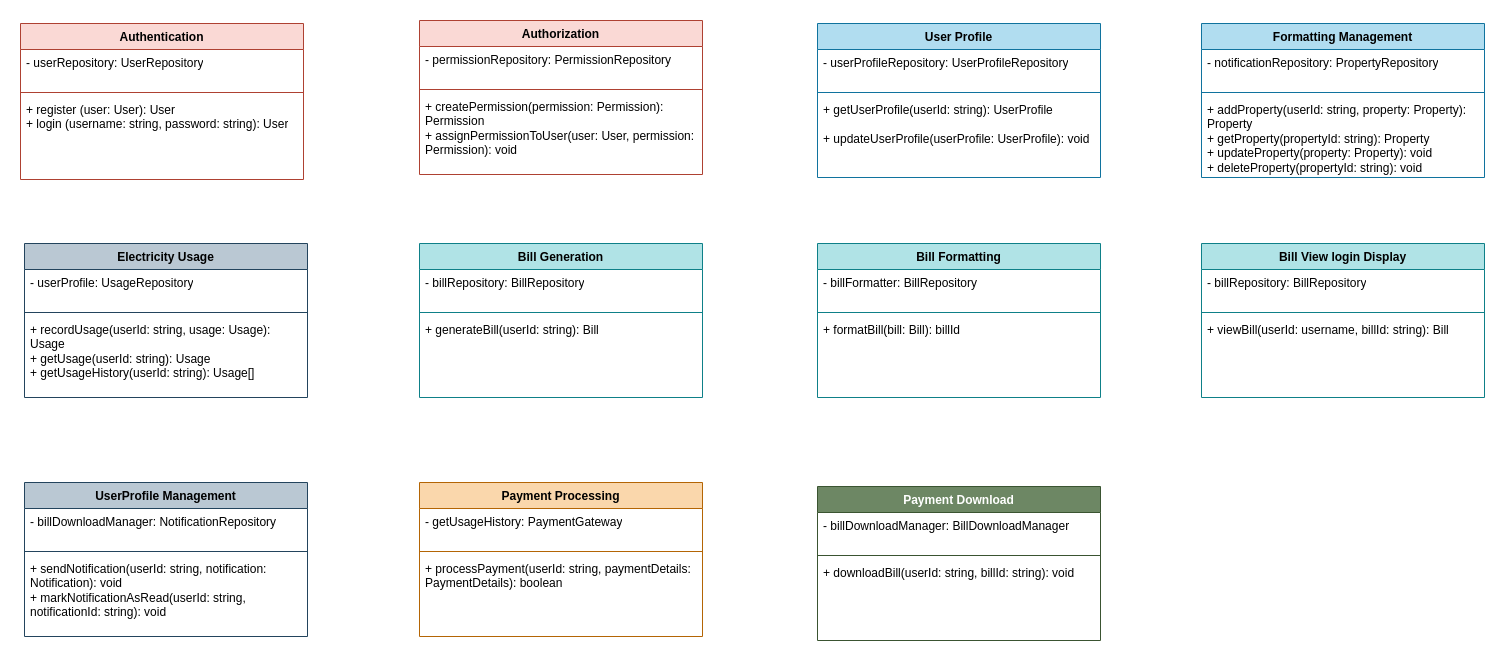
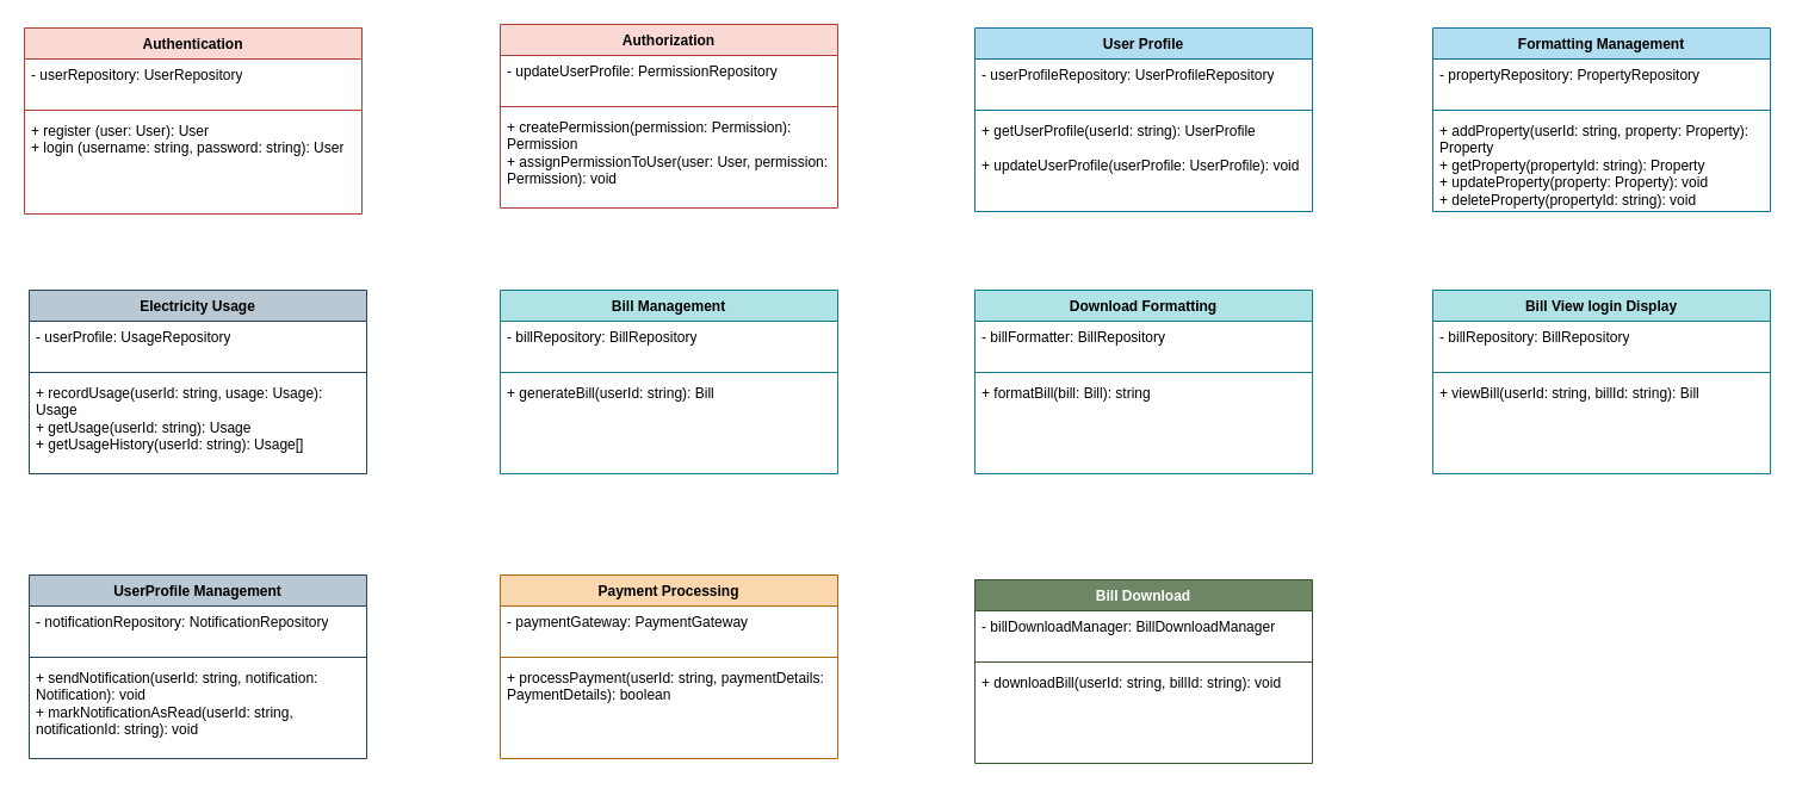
  <mxCell id="0" />
  <mxCell id="1" parent="0" />
  <mxCell id="2" value="Authentication" style="swimlane;fontStyle=1;align=center;verticalAlign=top;childLayout=stackLayout;horizontal=1;startSize=26;horizontalStack=0;resizeParent=1;resizeParentMax=0;resizeLast=0;collapsible=1;marginBottom=0;whiteSpace=wrap;html=1;fillColor=#fad9d5;strokeColor=#ae4132;rounded=0;" vertex="1" parent="1"><mxGeometry x="20" y="23" width="283" height="156" as="geometry" /></mxCell>
  <mxCell id="3" value="- userRepository: UserRepository" style="text;strokeColor=none;fillColor=none;align=left;verticalAlign=top;spacingLeft=4;spacingRight=4;overflow=hidden;rotatable=0;points=[[0,0.5],[1,0.5]];portConstraint=eastwest;whiteSpace=wrap;html=1;rounded=0;" vertex="1" parent="2"><mxGeometry y="26" width="283" height="39" as="geometry" /></mxCell>
  <mxCell id="4" value="" style="line;strokeWidth=1;fillColor=none;align=left;verticalAlign=middle;spacingTop=-1;spacingLeft=3;spacingRight=3;rotatable=0;labelPosition=right;points=[];portConstraint=eastwest;strokeColor=inherit;rounded=0;" vertex="1" parent="2"><mxGeometry y="65" width="283" height="8" as="geometry" /></mxCell>
  <mxCell id="5" value="+ register (user: User): User&lt;br&gt;+ login (username: string, password: string): User" style="text;strokeColor=none;fillColor=none;align=left;verticalAlign=top;spacingLeft=4;spacingRight=4;overflow=hidden;rotatable=0;points=[[0,0.5],[1,0.5]];portConstraint=eastwest;whiteSpace=wrap;html=1;rounded=0;" vertex="1" parent="2"><mxGeometry y="73" width="283" height="83" as="geometry" /></mxCell>
  <mxCell id="6" value="Authorization" style="swimlane;fontStyle=1;align=center;verticalAlign=top;childLayout=stackLayout;horizontal=1;startSize=26;horizontalStack=0;resizeParent=1;resizeParentMax=0;resizeLast=0;collapsible=1;marginBottom=0;whiteSpace=wrap;html=1;fillColor=#fad9d5;strokeColor=#ae4132;rounded=0;" vertex="1" parent="1"><mxGeometry x="419" y="20" width="283" height="154" as="geometry" /></mxCell>
- <mxCell id="7" value="- permissionRepository: PermissionRepository" style="text;strokeColor=none;fillColor=none;align=left;verticalAlign=top;spacingLeft=4;spacingRight=4;overflow=hidden;rotatable=0;points=[[0,0.5],[1,0.5]];portConstraint=eastwest;whiteSpace=wrap;html=1;rounded=0;" vertex="1" parent="6"><mxGeometry y="26" width="283" height="39" as="geometry" /></mxCell>
+ <mxCell id="7" value="- updateUserProfile: PermissionRepository" style="text;strokeColor=none;fillColor=none;align=left;verticalAlign=top;spacingLeft=4;spacingRight=4;overflow=hidden;rotatable=0;points=[[0,0.5],[1,0.5]];portConstraint=eastwest;whiteSpace=wrap;html=1;rounded=0;" vertex="1" parent="6"><mxGeometry y="26" width="283" height="39" as="geometry" /></mxCell>
  <mxCell id="8" value="" style="line;strokeWidth=1;fillColor=none;align=left;verticalAlign=middle;spacingTop=-1;spacingLeft=3;spacingRight=3;rotatable=0;labelPosition=right;points=[];portConstraint=eastwest;strokeColor=inherit;rounded=0;" vertex="1" parent="6"><mxGeometry y="65" width="283" height="8" as="geometry" /></mxCell>
  <mxCell id="9" value="+ createPermission(permission: Permission): Permission&lt;br&gt;+ assignPermissionToUser(user: User, permission: Permission): void" style="text;strokeColor=none;fillColor=none;align=left;verticalAlign=top;spacingLeft=4;spacingRight=4;overflow=hidden;rotatable=0;points=[[0,0.5],[1,0.5]];portConstraint=eastwest;whiteSpace=wrap;html=1;rounded=0;" vertex="1" parent="6"><mxGeometry y="73" width="283" height="81" as="geometry" /></mxCell>
  <mxCell id="10" value="Electricity Usage" style="swimlane;fontStyle=1;align=center;verticalAlign=top;childLayout=stackLayout;horizontal=1;startSize=26;horizontalStack=0;resizeParent=1;resizeParentMax=0;resizeLast=0;collapsible=1;marginBottom=0;whiteSpace=wrap;html=1;fillColor=#bac8d3;strokeColor=#23445d;rounded=0;" vertex="1" parent="1"><mxGeometry x="24" y="243" width="283" height="154" as="geometry" /></mxCell>
  <mxCell id="11" value="- userProfile: UsageRepository" style="text;strokeColor=none;fillColor=none;align=left;verticalAlign=top;spacingLeft=4;spacingRight=4;overflow=hidden;rotatable=0;points=[[0,0.5],[1,0.5]];portConstraint=eastwest;whiteSpace=wrap;html=1;rounded=0;" vertex="1" parent="10"><mxGeometry y="26" width="283" height="39" as="geometry" /></mxCell>
  <mxCell id="12" value="" style="line;strokeWidth=1;fillColor=none;align=left;verticalAlign=middle;spacingTop=-1;spacingLeft=3;spacingRight=3;rotatable=0;labelPosition=right;points=[];portConstraint=eastwest;strokeColor=inherit;rounded=0;" vertex="1" parent="10"><mxGeometry y="65" width="283" height="8" as="geometry" /></mxCell>
  <mxCell id="13" value="+ recordUsage(userId: string, usage: Usage): Usage&lt;br&gt;+ getUsage(userId: string): Usage&lt;br&gt;+ getUsageHistory(userId: string): Usage[]" style="text;strokeColor=none;fillColor=none;align=left;verticalAlign=top;spacingLeft=4;spacingRight=4;overflow=hidden;rotatable=0;points=[[0,0.5],[1,0.5]];portConstraint=eastwest;whiteSpace=wrap;html=1;rounded=0;" vertex="1" parent="10"><mxGeometry y="73" width="283" height="81" as="geometry" /></mxCell>
  <mxCell id="14" value="Formatting Management" style="swimlane;fontStyle=1;align=center;verticalAlign=top;childLayout=stackLayout;horizontal=1;startSize=26;horizontalStack=0;resizeParent=1;resizeParentMax=0;resizeLast=0;collapsible=1;marginBottom=0;whiteSpace=wrap;html=1;fillColor=#b1ddf0;strokeColor=#10739e;rounded=0;" vertex="1" parent="1"><mxGeometry x="1201" y="23" width="283" height="154" as="geometry" /></mxCell>
- <mxCell id="15" value="- notificationRepository: PropertyRepository" style="text;strokeColor=none;fillColor=none;align=left;verticalAlign=top;spacingLeft=4;spacingRight=4;overflow=hidden;rotatable=0;points=[[0,0.5],[1,0.5]];portConstraint=eastwest;whiteSpace=wrap;html=1;rounded=0;" vertex="1" parent="14"><mxGeometry y="26" width="283" height="39" as="geometry" /></mxCell>
+ <mxCell id="15" value="- propertyRepository: PropertyRepository" style="text;strokeColor=none;fillColor=none;align=left;verticalAlign=top;spacingLeft=4;spacingRight=4;overflow=hidden;rotatable=0;points=[[0,0.5],[1,0.5]];portConstraint=eastwest;whiteSpace=wrap;html=1;rounded=0;" vertex="1" parent="14"><mxGeometry y="26" width="283" height="39" as="geometry" /></mxCell>
  <mxCell id="16" value="" style="line;strokeWidth=1;fillColor=none;align=left;verticalAlign=middle;spacingTop=-1;spacingLeft=3;spacingRight=3;rotatable=0;labelPosition=right;points=[];portConstraint=eastwest;strokeColor=inherit;rounded=0;" vertex="1" parent="14"><mxGeometry y="65" width="283" height="8" as="geometry" /></mxCell>
  <mxCell id="17" value="+ addProperty(userId: string, property: Property): Property&lt;br&gt;+ getProperty(propertyId: string): Property&lt;br&gt;+ updateProperty(property: Property): void&lt;br&gt;+ deleteProperty(propertyId: string): void" style="text;strokeColor=none;fillColor=none;align=left;verticalAlign=top;spacingLeft=4;spacingRight=4;overflow=hidden;rotatable=0;points=[[0,0.5],[1,0.5]];portConstraint=eastwest;whiteSpace=wrap;html=1;rounded=0;" vertex="1" parent="14"><mxGeometry y="73" width="283" height="81" as="geometry" /></mxCell>
  <mxCell id="18" value="User Profile" style="swimlane;fontStyle=1;align=center;verticalAlign=top;childLayout=stackLayout;horizontal=1;startSize=26;horizontalStack=0;resizeParent=1;resizeParentMax=0;resizeLast=0;collapsible=1;marginBottom=0;whiteSpace=wrap;html=1;fillColor=#b1ddf0;strokeColor=#10739e;rounded=0;" vertex="1" parent="1"><mxGeometry x="817" y="23" width="283" height="154" as="geometry" /></mxCell>
  <mxCell id="19" value="- userProfileRepository: UserProfileRepository" style="text;strokeColor=none;fillColor=none;align=left;verticalAlign=top;spacingLeft=4;spacingRight=4;overflow=hidden;rotatable=0;points=[[0,0.5],[1,0.5]];portConstraint=eastwest;whiteSpace=wrap;html=1;rounded=0;" vertex="1" parent="18"><mxGeometry y="26" width="283" height="39" as="geometry" /></mxCell>
  <mxCell id="20" value="" style="line;strokeWidth=1;fillColor=none;align=left;verticalAlign=middle;spacingTop=-1;spacingLeft=3;spacingRight=3;rotatable=0;labelPosition=right;points=[];portConstraint=eastwest;strokeColor=inherit;rounded=0;" vertex="1" parent="18"><mxGeometry y="65" width="283" height="8" as="geometry" /></mxCell>
  <mxCell id="21" value="+ getUserProfile(userId: string): UserProfile&lt;br&gt;&lt;br&gt;+ updateUserProfile(userProfile: UserProfile): void" style="text;strokeColor=none;fillColor=none;align=left;verticalAlign=top;spacingLeft=4;spacingRight=4;overflow=hidden;rotatable=0;points=[[0,0.5],[1,0.5]];portConstraint=eastwest;whiteSpace=wrap;html=1;rounded=0;" vertex="1" parent="18"><mxGeometry y="73" width="283" height="81" as="geometry" /></mxCell>
- <mxCell id="22" value="Payment Download" style="swimlane;fontStyle=1;align=center;verticalAlign=top;childLayout=stackLayout;horizontal=1;startSize=26;horizontalStack=0;resizeParent=1;resizeParentMax=0;resizeLast=0;collapsible=1;marginBottom=0;whiteSpace=wrap;html=1;fillColor=#6d8764;strokeColor=#3A5431;fontColor=#ffffff;rounded=0;" vertex="1" parent="1"><mxGeometry x="817" y="486" width="283" height="154" as="geometry" /></mxCell>
+ <mxCell id="22" value="Bill Download" style="swimlane;fontStyle=1;align=center;verticalAlign=top;childLayout=stackLayout;horizontal=1;startSize=26;horizontalStack=0;resizeParent=1;resizeParentMax=0;resizeLast=0;collapsible=1;marginBottom=0;whiteSpace=wrap;html=1;fillColor=#6d8764;strokeColor=#3A5431;fontColor=#ffffff;rounded=0;" vertex="1" parent="1"><mxGeometry x="817" y="486" width="283" height="154" as="geometry" /></mxCell>
  <mxCell id="23" value="- billDownloadManager: BillDownloadManager" style="text;strokeColor=none;fillColor=none;align=left;verticalAlign=top;spacingLeft=4;spacingRight=4;overflow=hidden;rotatable=0;points=[[0,0.5],[1,0.5]];portConstraint=eastwest;whiteSpace=wrap;html=1;rounded=0;" vertex="1" parent="22"><mxGeometry y="26" width="283" height="39" as="geometry" /></mxCell>
  <mxCell id="24" value="" style="line;strokeWidth=1;fillColor=none;align=left;verticalAlign=middle;spacingTop=-1;spacingLeft=3;spacingRight=3;rotatable=0;labelPosition=right;points=[];portConstraint=eastwest;strokeColor=inherit;rounded=0;" vertex="1" parent="22"><mxGeometry y="65" width="283" height="8" as="geometry" /></mxCell>
  <mxCell id="25" value="+ downloadBill(userId: string, billId: string): void" style="text;strokeColor=none;fillColor=none;align=left;verticalAlign=top;spacingLeft=4;spacingRight=4;overflow=hidden;rotatable=0;points=[[0,0.5],[1,0.5]];portConstraint=eastwest;whiteSpace=wrap;html=1;rounded=0;" vertex="1" parent="22"><mxGeometry y="73" width="283" height="81" as="geometry" /></mxCell>
  <mxCell id="26" value="Bill View login Display" style="swimlane;fontStyle=1;align=center;verticalAlign=top;childLayout=stackLayout;horizontal=1;startSize=26;horizontalStack=0;resizeParent=1;resizeParentMax=0;resizeLast=0;collapsible=1;marginBottom=0;whiteSpace=wrap;html=1;fillColor=#b0e3e6;strokeColor=#0e8088;rounded=0;" vertex="1" parent="1"><mxGeometry x="1201" y="243" width="283" height="154" as="geometry" /></mxCell>
  <mxCell id="27" value="- billRepository: BillRepository" style="text;strokeColor=none;fillColor=none;align=left;verticalAlign=top;spacingLeft=4;spacingRight=4;overflow=hidden;rotatable=0;points=[[0,0.5],[1,0.5]];portConstraint=eastwest;whiteSpace=wrap;html=1;rounded=0;" vertex="1" parent="26"><mxGeometry y="26" width="283" height="39" as="geometry" /></mxCell>
  <mxCell id="28" value="" style="line;strokeWidth=1;fillColor=none;align=left;verticalAlign=middle;spacingTop=-1;spacingLeft=3;spacingRight=3;rotatable=0;labelPosition=right;points=[];portConstraint=eastwest;strokeColor=inherit;rounded=0;" vertex="1" parent="26"><mxGeometry y="65" width="283" height="8" as="geometry" /></mxCell>
- <mxCell id="29" value="+ viewBill(userId: username, billId: string): Bill" style="text;strokeColor=none;fillColor=none;align=left;verticalAlign=top;spacingLeft=4;spacingRight=4;overflow=hidden;rotatable=0;points=[[0,0.5],[1,0.5]];portConstraint=eastwest;whiteSpace=wrap;html=1;rounded=0;" vertex="1" parent="26"><mxGeometry y="73" width="283" height="81" as="geometry" /></mxCell>
- <mxCell id="30" value="Bill Formatting" style="swimlane;fontStyle=1;align=center;verticalAlign=top;childLayout=stackLayout;horizontal=1;startSize=26;horizontalStack=0;resizeParent=1;resizeParentMax=0;resizeLast=0;collapsible=1;marginBottom=0;whiteSpace=wrap;html=1;fillColor=#b0e3e6;strokeColor=#0e8088;rounded=0;" vertex="1" parent="1"><mxGeometry x="817" y="243" width="283" height="154" as="geometry" /></mxCell>
+ <mxCell id="29" value="+ viewBill(userId: string, billId: string): Bill" style="text;strokeColor=none;fillColor=none;align=left;verticalAlign=top;spacingLeft=4;spacingRight=4;overflow=hidden;rotatable=0;points=[[0,0.5],[1,0.5]];portConstraint=eastwest;whiteSpace=wrap;html=1;rounded=0;" vertex="1" parent="26"><mxGeometry y="73" width="283" height="81" as="geometry" /></mxCell>
+ <mxCell id="30" value="Download Formatting" style="swimlane;fontStyle=1;align=center;verticalAlign=top;childLayout=stackLayout;horizontal=1;startSize=26;horizontalStack=0;resizeParent=1;resizeParentMax=0;resizeLast=0;collapsible=1;marginBottom=0;whiteSpace=wrap;html=1;fillColor=#b0e3e6;strokeColor=#0e8088;rounded=0;" vertex="1" parent="1"><mxGeometry x="817" y="243" width="283" height="154" as="geometry" /></mxCell>
  <mxCell id="31" value="- billFormatter: BillRepository" style="text;strokeColor=none;fillColor=none;align=left;verticalAlign=top;spacingLeft=4;spacingRight=4;overflow=hidden;rotatable=0;points=[[0,0.5],[1,0.5]];portConstraint=eastwest;whiteSpace=wrap;html=1;rounded=0;" vertex="1" parent="30"><mxGeometry y="26" width="283" height="39" as="geometry" /></mxCell>
  <mxCell id="32" value="" style="line;strokeWidth=1;fillColor=none;align=left;verticalAlign=middle;spacingTop=-1;spacingLeft=3;spacingRight=3;rotatable=0;labelPosition=right;points=[];portConstraint=eastwest;strokeColor=inherit;rounded=0;" vertex="1" parent="30"><mxGeometry y="65" width="283" height="8" as="geometry" /></mxCell>
- <mxCell id="33" value="+ formatBill(bill: Bill): billId" style="text;strokeColor=none;fillColor=none;align=left;verticalAlign=top;spacingLeft=4;spacingRight=4;overflow=hidden;rotatable=0;points=[[0,0.5],[1,0.5]];portConstraint=eastwest;whiteSpace=wrap;html=1;rounded=0;" vertex="1" parent="30"><mxGeometry y="73" width="283" height="81" as="geometry" /></mxCell>
+ <mxCell id="33" value="+ formatBill(bill: Bill): string" style="text;strokeColor=none;fillColor=none;align=left;verticalAlign=top;spacingLeft=4;spacingRight=4;overflow=hidden;rotatable=0;points=[[0,0.5],[1,0.5]];portConstraint=eastwest;whiteSpace=wrap;html=1;rounded=0;" vertex="1" parent="30"><mxGeometry y="73" width="283" height="81" as="geometry" /></mxCell>
  <mxCell id="34" value="Payment Processing" style="swimlane;fontStyle=1;align=center;verticalAlign=top;childLayout=stackLayout;horizontal=1;startSize=26;horizontalStack=0;resizeParent=1;resizeParentMax=0;resizeLast=0;collapsible=1;marginBottom=0;whiteSpace=wrap;html=1;fillColor=#fad7ac;strokeColor=#b46504;rounded=0;" vertex="1" parent="1"><mxGeometry x="419" y="482" width="283" height="154" as="geometry" /></mxCell>
- <mxCell id="35" value="- getUsageHistory: PaymentGateway" style="text;strokeColor=none;fillColor=none;align=left;verticalAlign=top;spacingLeft=4;spacingRight=4;overflow=hidden;rotatable=0;points=[[0,0.5],[1,0.5]];portConstraint=eastwest;whiteSpace=wrap;html=1;rounded=0;" vertex="1" parent="34"><mxGeometry y="26" width="283" height="39" as="geometry" /></mxCell>
+ <mxCell id="35" value="- paymentGateway: PaymentGateway" style="text;strokeColor=none;fillColor=none;align=left;verticalAlign=top;spacingLeft=4;spacingRight=4;overflow=hidden;rotatable=0;points=[[0,0.5],[1,0.5]];portConstraint=eastwest;whiteSpace=wrap;html=1;rounded=0;" vertex="1" parent="34"><mxGeometry y="26" width="283" height="39" as="geometry" /></mxCell>
  <mxCell id="36" value="" style="line;strokeWidth=1;fillColor=none;align=left;verticalAlign=middle;spacingTop=-1;spacingLeft=3;spacingRight=3;rotatable=0;labelPosition=right;points=[];portConstraint=eastwest;strokeColor=inherit;rounded=0;" vertex="1" parent="34"><mxGeometry y="65" width="283" height="8" as="geometry" /></mxCell>
  <mxCell id="37" value="+ processPayment(userId: string, paymentDetails: PaymentDetails): boolean" style="text;strokeColor=none;fillColor=none;align=left;verticalAlign=top;spacingLeft=4;spacingRight=4;overflow=hidden;rotatable=0;points=[[0,0.5],[1,0.5]];portConstraint=eastwest;whiteSpace=wrap;html=1;rounded=0;" vertex="1" parent="34"><mxGeometry y="73" width="283" height="81" as="geometry" /></mxCell>
- <mxCell id="38" value="Bill Generation" style="swimlane;fontStyle=1;align=center;verticalAlign=top;childLayout=stackLayout;horizontal=1;startSize=26;horizontalStack=0;resizeParent=1;resizeParentMax=0;resizeLast=0;collapsible=1;marginBottom=0;whiteSpace=wrap;html=1;fillColor=#b0e3e6;strokeColor=#0e8088;rounded=0;" vertex="1" parent="1"><mxGeometry x="419" y="243" width="283" height="154" as="geometry" /></mxCell>
+ <mxCell id="38" value="Bill Management" style="swimlane;fontStyle=1;align=center;verticalAlign=top;childLayout=stackLayout;horizontal=1;startSize=26;horizontalStack=0;resizeParent=1;resizeParentMax=0;resizeLast=0;collapsible=1;marginBottom=0;whiteSpace=wrap;html=1;fillColor=#b0e3e6;strokeColor=#0e8088;rounded=0;" vertex="1" parent="1"><mxGeometry x="419" y="243" width="283" height="154" as="geometry" /></mxCell>
  <mxCell id="39" value="- billRepository: BillRepository" style="text;strokeColor=none;fillColor=none;align=left;verticalAlign=top;spacingLeft=4;spacingRight=4;overflow=hidden;rotatable=0;points=[[0,0.5],[1,0.5]];portConstraint=eastwest;whiteSpace=wrap;html=1;rounded=0;" vertex="1" parent="38"><mxGeometry y="26" width="283" height="39" as="geometry" /></mxCell>
  <mxCell id="40" value="" style="line;strokeWidth=1;fillColor=none;align=left;verticalAlign=middle;spacingTop=-1;spacingLeft=3;spacingRight=3;rotatable=0;labelPosition=right;points=[];portConstraint=eastwest;strokeColor=inherit;rounded=0;" vertex="1" parent="38"><mxGeometry y="65" width="283" height="8" as="geometry" /></mxCell>
  <mxCell id="41" value="+ generateBill(userId: string): Bill" style="text;strokeColor=none;fillColor=none;align=left;verticalAlign=top;spacingLeft=4;spacingRight=4;overflow=hidden;rotatable=0;points=[[0,0.5],[1,0.5]];portConstraint=eastwest;whiteSpace=wrap;html=1;rounded=0;" vertex="1" parent="38"><mxGeometry y="73" width="283" height="81" as="geometry" /></mxCell>
  <mxCell id="42" value="UserProfile Management" style="swimlane;fontStyle=1;align=center;verticalAlign=top;childLayout=stackLayout;horizontal=1;startSize=26;horizontalStack=0;resizeParent=1;resizeParentMax=0;resizeLast=0;collapsible=1;marginBottom=0;whiteSpace=wrap;html=1;fillColor=#bac8d3;strokeColor=#23445d;rounded=0;" vertex="1" parent="1"><mxGeometry x="24" y="482" width="283" height="154" as="geometry" /></mxCell>
- <mxCell id="43" value="- billDownloadManager: NotificationRepository" style="text;strokeColor=none;fillColor=none;align=left;verticalAlign=top;spacingLeft=4;spacingRight=4;overflow=hidden;rotatable=0;points=[[0,0.5],[1,0.5]];portConstraint=eastwest;whiteSpace=wrap;html=1;rounded=0;" vertex="1" parent="42"><mxGeometry y="26" width="283" height="39" as="geometry" /></mxCell>
+ <mxCell id="43" value="- notificationRepository: NotificationRepository" style="text;strokeColor=none;fillColor=none;align=left;verticalAlign=top;spacingLeft=4;spacingRight=4;overflow=hidden;rotatable=0;points=[[0,0.5],[1,0.5]];portConstraint=eastwest;whiteSpace=wrap;html=1;rounded=0;" vertex="1" parent="42"><mxGeometry y="26" width="283" height="39" as="geometry" /></mxCell>
  <mxCell id="44" value="" style="line;strokeWidth=1;fillColor=none;align=left;verticalAlign=middle;spacingTop=-1;spacingLeft=3;spacingRight=3;rotatable=0;labelPosition=right;points=[];portConstraint=eastwest;strokeColor=inherit;rounded=0;" vertex="1" parent="42"><mxGeometry y="65" width="283" height="8" as="geometry" /></mxCell>
  <mxCell id="45" value="+ sendNotification(userId: string, notification: Notification): void&lt;br&gt;+ markNotificationAsRead(userId: string, notificationId: string): void" style="text;strokeColor=none;fillColor=none;align=left;verticalAlign=top;spacingLeft=4;spacingRight=4;overflow=hidden;rotatable=0;points=[[0,0.5],[1,0.5]];portConstraint=eastwest;whiteSpace=wrap;html=1;rounded=0;" vertex="1" parent="42"><mxGeometry y="73" width="283" height="81" as="geometry" /></mxCell>
